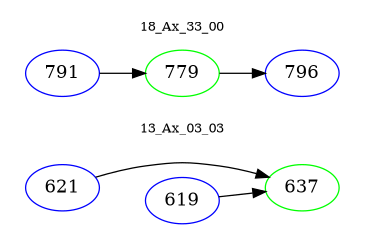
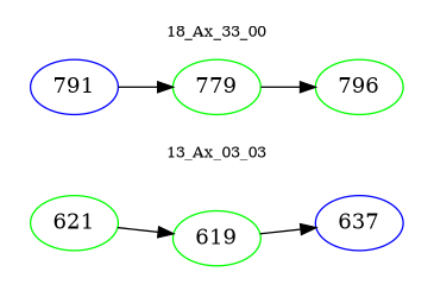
  digraph {
    rankdir=LR
    node [color=blue]
    edge [color=black]
-   n1 [label=621]
-   n2 [label=619]
-   n3 [color=green label=637]
+   n1 [color=green label=621]
+   n2 [color=green label=619]
+   n3 [label=637]
    n4 [label=791]
    n5 [color=green label=779]
-   n6 [label=796]
+   n6 [color=green label=796]
    subgraph cluster_1 {
      color=white
      fontsize=10
      label="13_Ax_03_03"
      n1
      n2
      n3
    }
    subgraph cluster_2 {
      color=white
      fontsize=10
      label="18_Ax_33_00"
      n4
      n5
      n6
    }
-   n1 -> n3
+   n1 -> n2
    n2 -> n3
    n4 -> n5
    n5 -> n6
  }
